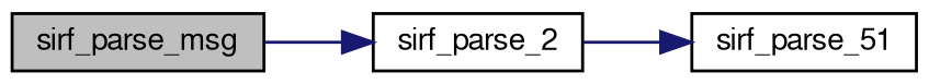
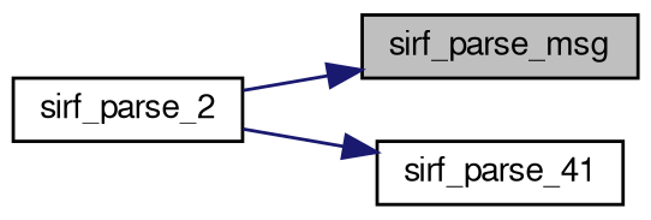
  digraph {
    rankdir=LR
    node [color=black fillcolor=white fontname=FreeSans fontsize=10 shape=record style=filled]
    edge [color=midnightblue fontname=FreeSans fontsize=10 labelfontname=FreeSans labelfontsize=10 style=solid]
    n1 [fillcolor=grey75 fontcolor=black height=0.2 label=sirf_parse_msg width=0.4]
    n2 [height=0.2 label=sirf_parse_2 width=0.4]
-   n3 [height=0.2 label=sirf_parse_51 width=0.4]
-   n1 -> n2
+   n3 [height=0.2 label=sirf_parse_41 width=0.4]
+   n2 -> n1
    n2 -> n3
  }
